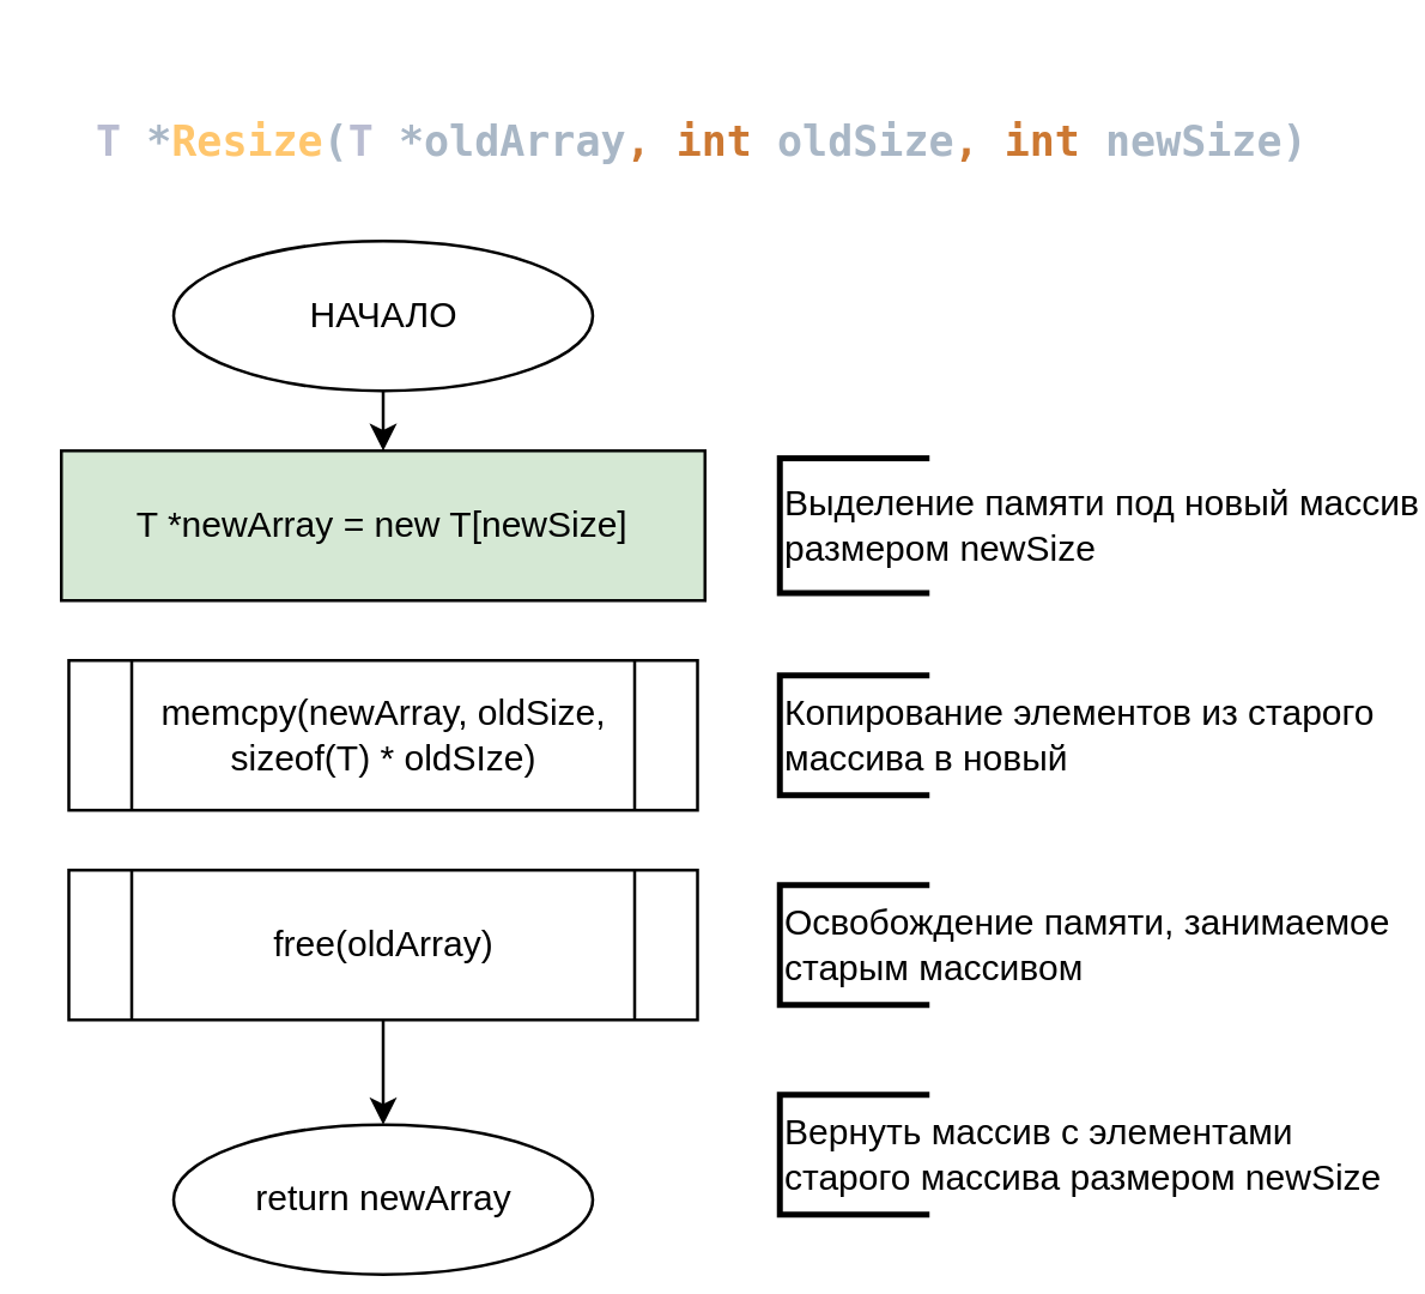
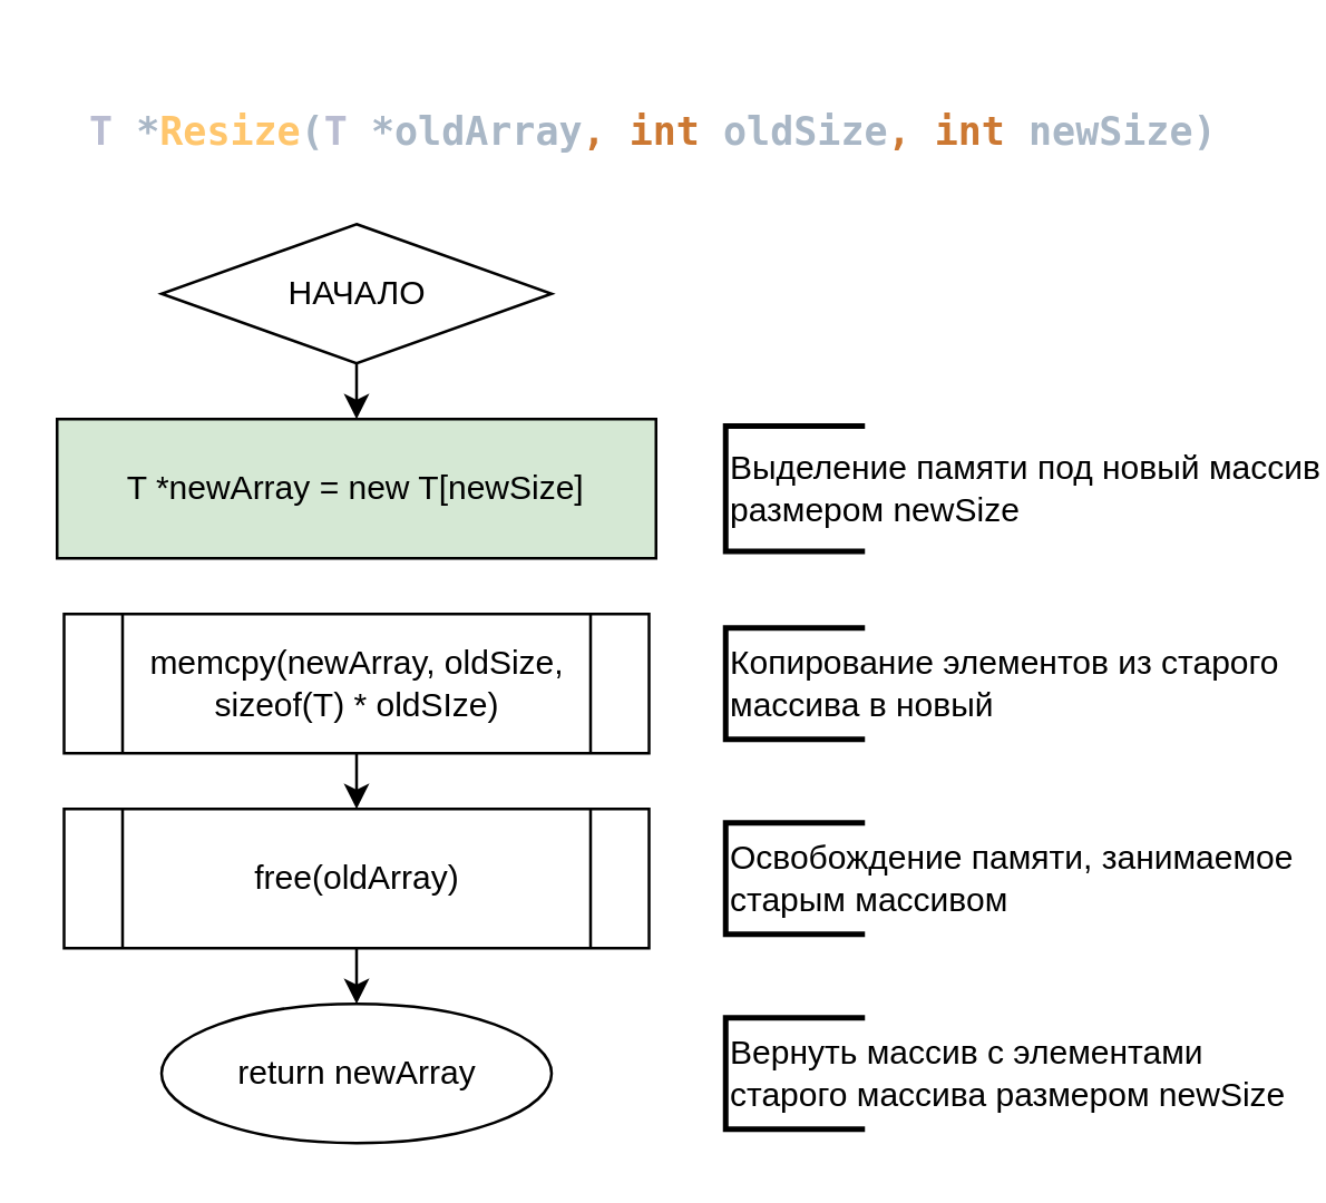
  <mxCell id="0" />
  <mxCell id="1" parent="0" />
  <mxCell id="2" value="&lt;pre style=&quot;color: rgb(169 , 183 , 198) ; font-family: &amp;#34;jetbrains mono&amp;#34; , monospace&quot;&gt;&lt;span style=&quot;background-color: rgb(255 , 255 , 255) ; font-size: 14px&quot;&gt;&lt;b&gt;&lt;span style=&quot;color: rgb(185 , 188 , 209)&quot;&gt;T &lt;/span&gt;*&lt;span style=&quot;color: rgb(255 , 198 , 109)&quot;&gt;Resize&lt;/span&gt;(&lt;span style=&quot;color: rgb(185 , 188 , 209)&quot;&gt;T &lt;/span&gt;*oldArray&lt;span style=&quot;color: rgb(204 , 120 , 50)&quot;&gt;, int &lt;/span&gt;oldSize&lt;span style=&quot;color: rgb(204 , 120 , 50)&quot;&gt;, int &lt;/span&gt;newSize)&lt;/b&gt;&lt;/span&gt;&lt;/pre&gt;" style="text;whiteSpace=wrap;html=1;" parent="1" vertex="1"><mxGeometry x="30" y="20" width="340" height="50" as="geometry" /></mxCell>
  <mxCell id="3" style="edgeStyle=orthogonalEdgeStyle;rounded=0;orthogonalLoop=1;jettySize=auto;html=1;exitX=0.5;exitY=1;exitDx=0;exitDy=0;entryX=0.5;entryY=0;entryDx=0;entryDy=0;" parent="1" source="4" target="5" edge="1"><mxGeometry relative="1" as="geometry" /></mxCell>
- <mxCell id="4" value="НАЧАЛО" style="ellipse;whiteSpace=wrap;html=1;" parent="1" vertex="1"><mxGeometry x="57.5" y="80" width="140" height="50" as="geometry" /></mxCell>
+ <mxCell id="4" value="НАЧАЛО" style="rhombus;whiteSpace=wrap;html=1;" parent="1" vertex="1"><mxGeometry x="57.5" y="80" width="140" height="50" as="geometry" /></mxCell>
  <mxCell id="5" value="T *newArray = new T[newSize]" style="rounded=0;whiteSpace=wrap;html=1;fillColor=#d5e8d4;" parent="1" vertex="1"><mxGeometry x="20" y="150" width="215" height="50" as="geometry" /></mxCell>
+ <mxCell id="6" style="edgeStyle=orthogonalEdgeStyle;rounded=0;orthogonalLoop=1;jettySize=auto;html=1;exitX=0.5;exitY=1;exitDx=0;exitDy=0;entryX=0.5;entryY=0;entryDx=0;entryDy=0;" parent="1" source="7" target="9" edge="1"><mxGeometry relative="1" as="geometry" /></mxCell>
  <mxCell id="7" value="memcpy(newArray, oldSize, sizeof(T) * oldSIze)" style="shape=process;whiteSpace=wrap;html=1;backgroundOutline=1;" parent="1" vertex="1"><mxGeometry x="22.5" y="220" width="210" height="50" as="geometry" /></mxCell>
  <mxCell id="8" style="edgeStyle=orthogonalEdgeStyle;rounded=0;orthogonalLoop=1;jettySize=auto;html=1;exitX=0.5;exitY=1;exitDx=0;exitDy=0;entryX=0.5;entryY=0;entryDx=0;entryDy=0;" parent="1" source="9" target="10" edge="1"><mxGeometry relative="1" as="geometry" /></mxCell>
  <mxCell id="9" value="free(oldArray)" style="shape=process;whiteSpace=wrap;html=1;backgroundOutline=1;" parent="1" vertex="1"><mxGeometry x="22.5" y="290" width="210" height="50" as="geometry" /></mxCell>
- <mxCell id="10" value="return newArray" style="ellipse;whiteSpace=wrap;html=1;" parent="1" vertex="1"><mxGeometry x="57.5" y="375" width="140" height="50" as="geometry" /></mxCell>
+ <mxCell id="10" value="return newArray" style="ellipse;whiteSpace=wrap;html=1;" parent="1" vertex="1"><mxGeometry x="57.5" y="360" width="140" height="50" as="geometry" /></mxCell>
  <mxCell id="11" value="Выделение памяти под новый массив&lt;br&gt;размером newSize" style="strokeWidth=2;html=1;shape=mxgraph.flowchart.annotation_1;align=left;pointerEvents=1;" parent="1" vertex="1"><mxGeometry x="260" y="152.5" width="50" height="45" as="geometry" /></mxCell>
  <mxCell id="12" value="Копирование элементов из старого&amp;nbsp;&amp;nbsp;&lt;br&gt;массива в новый&amp;nbsp;" style="strokeWidth=2;html=1;shape=mxgraph.flowchart.annotation_1;align=left;pointerEvents=1;" parent="1" vertex="1"><mxGeometry x="260" y="225" width="50" height="40" as="geometry" /></mxCell>
  <mxCell id="13" value="Освобождение памяти, занимаемое&lt;br&gt;старым массивом" style="strokeWidth=2;html=1;shape=mxgraph.flowchart.annotation_1;align=left;pointerEvents=1;" parent="1" vertex="1"><mxGeometry x="260" y="295" width="50" height="40" as="geometry" /></mxCell>
  <mxCell id="14" value="Вернуть массив с&amp;nbsp;элементами &lt;br&gt;старого массива размером newSize" style="strokeWidth=2;html=1;shape=mxgraph.flowchart.annotation_1;align=left;pointerEvents=1;" parent="1" vertex="1"><mxGeometry x="260" y="365" width="50" height="40" as="geometry" /></mxCell>
